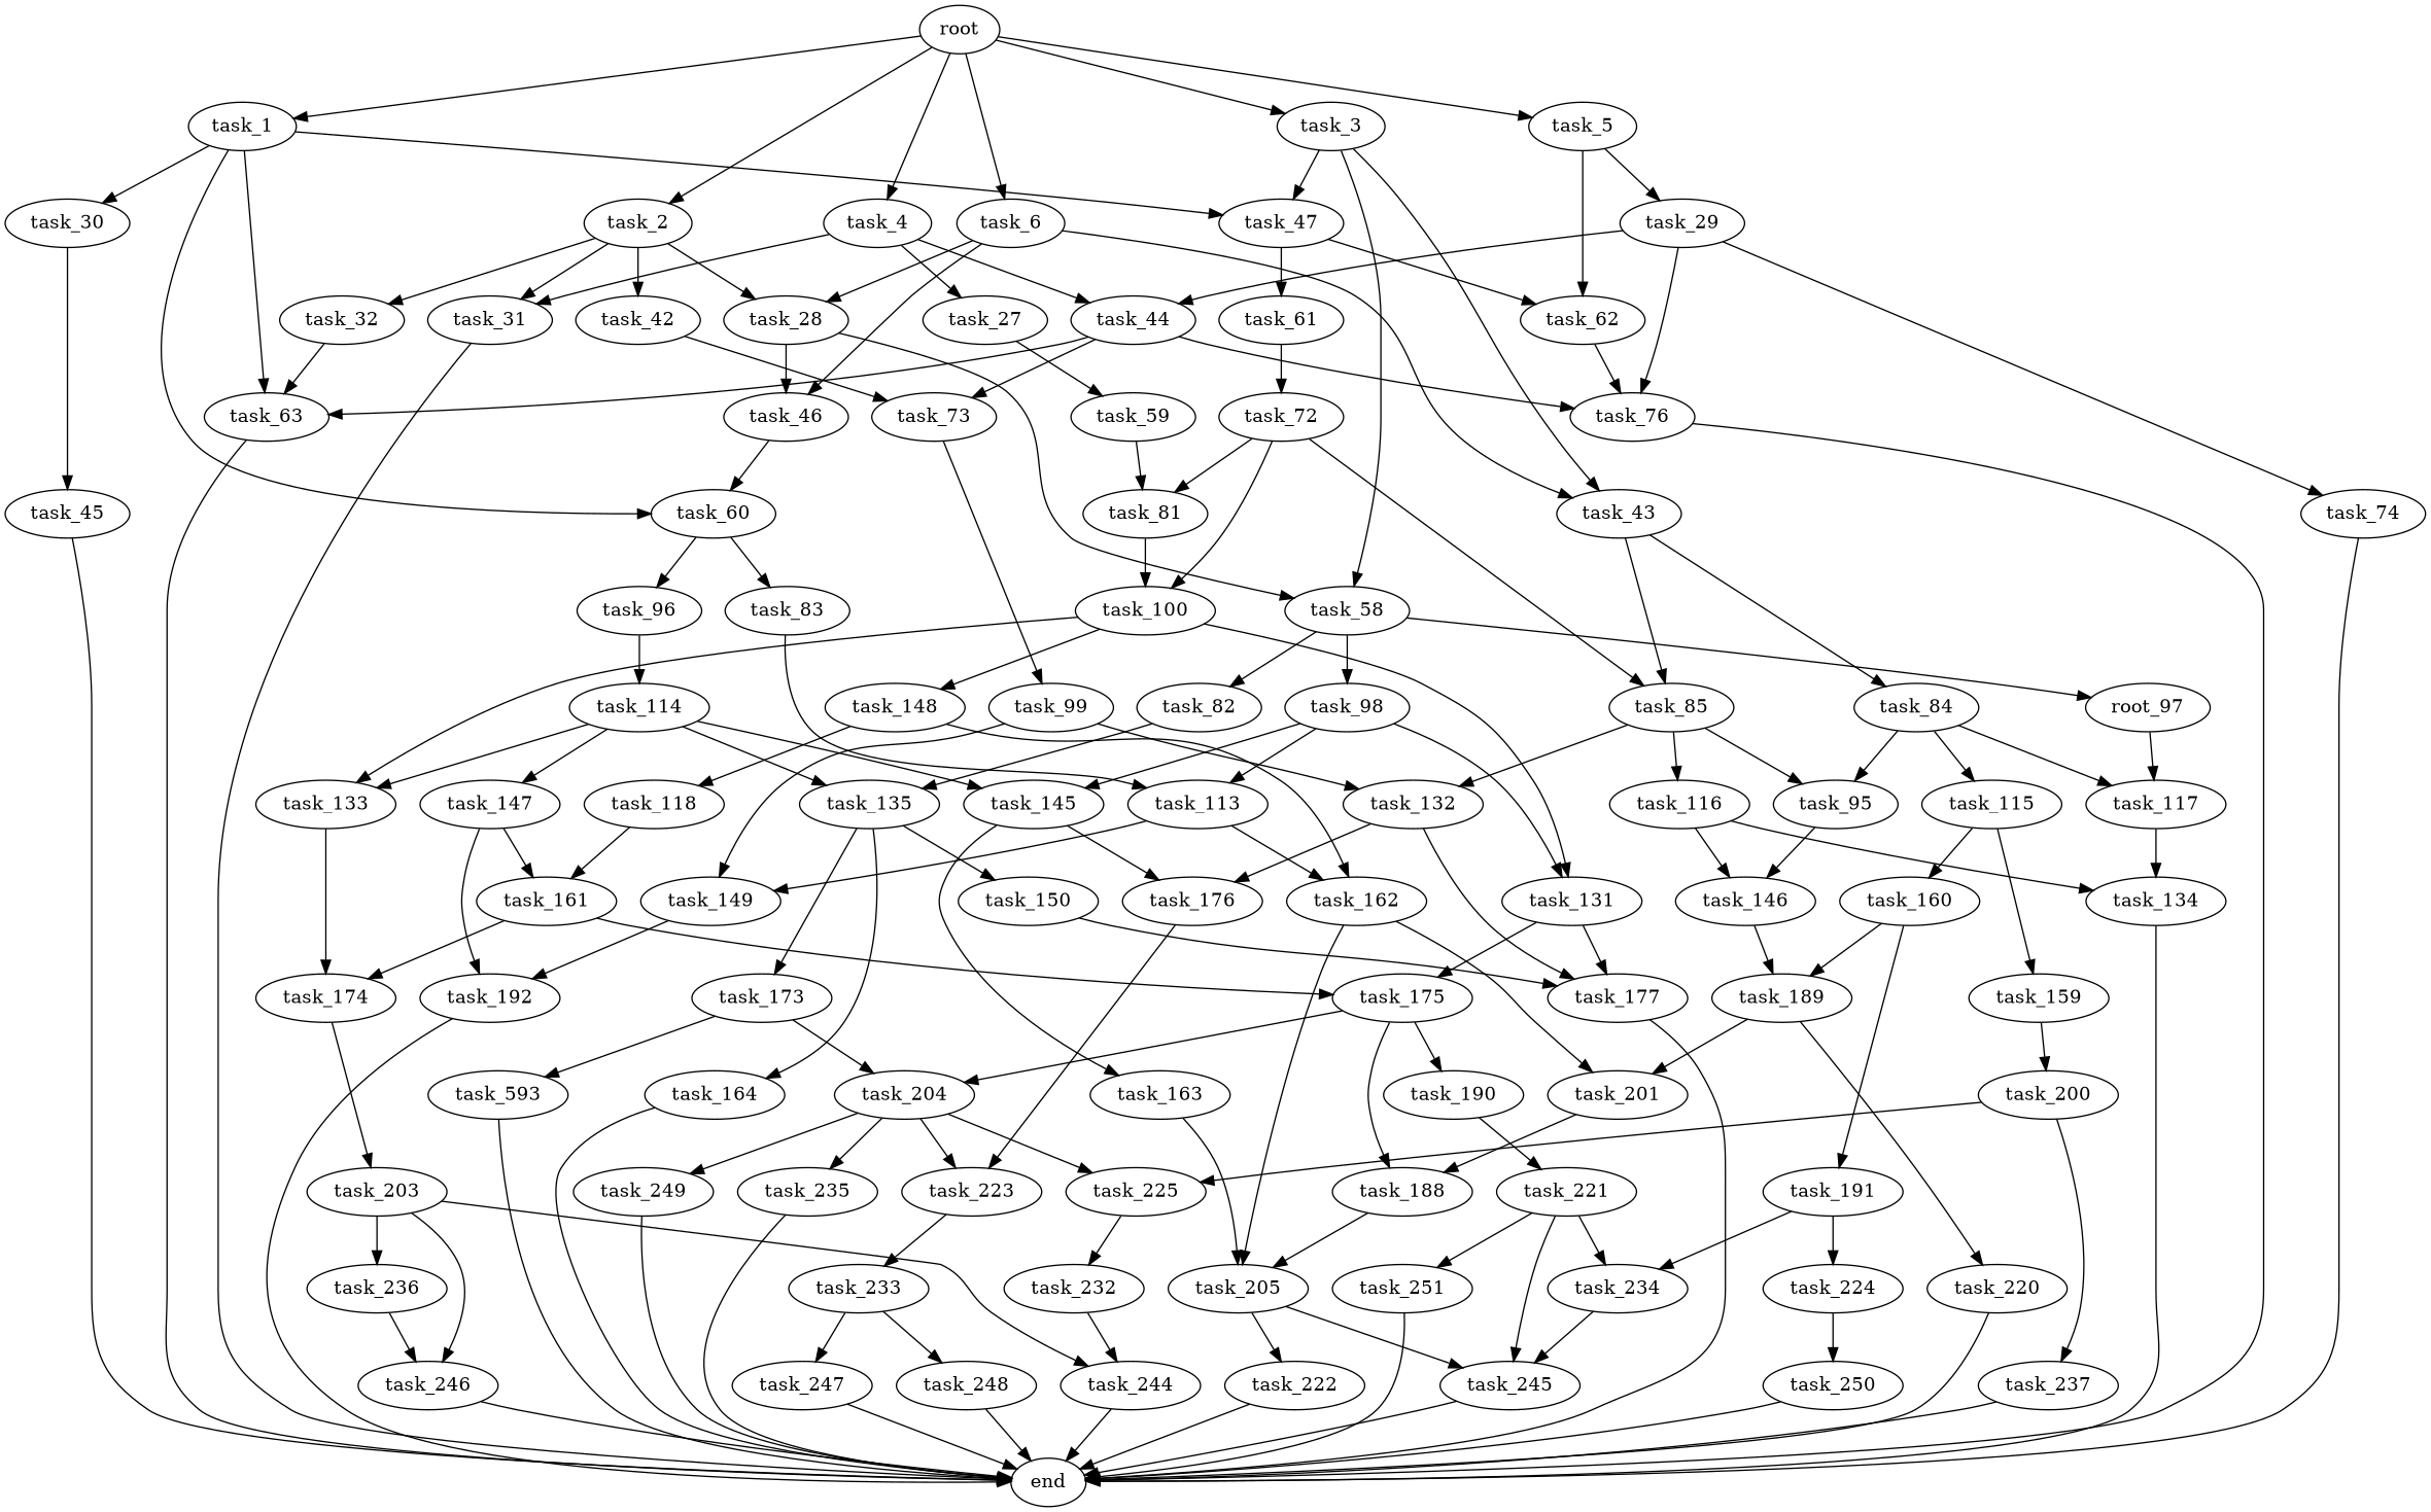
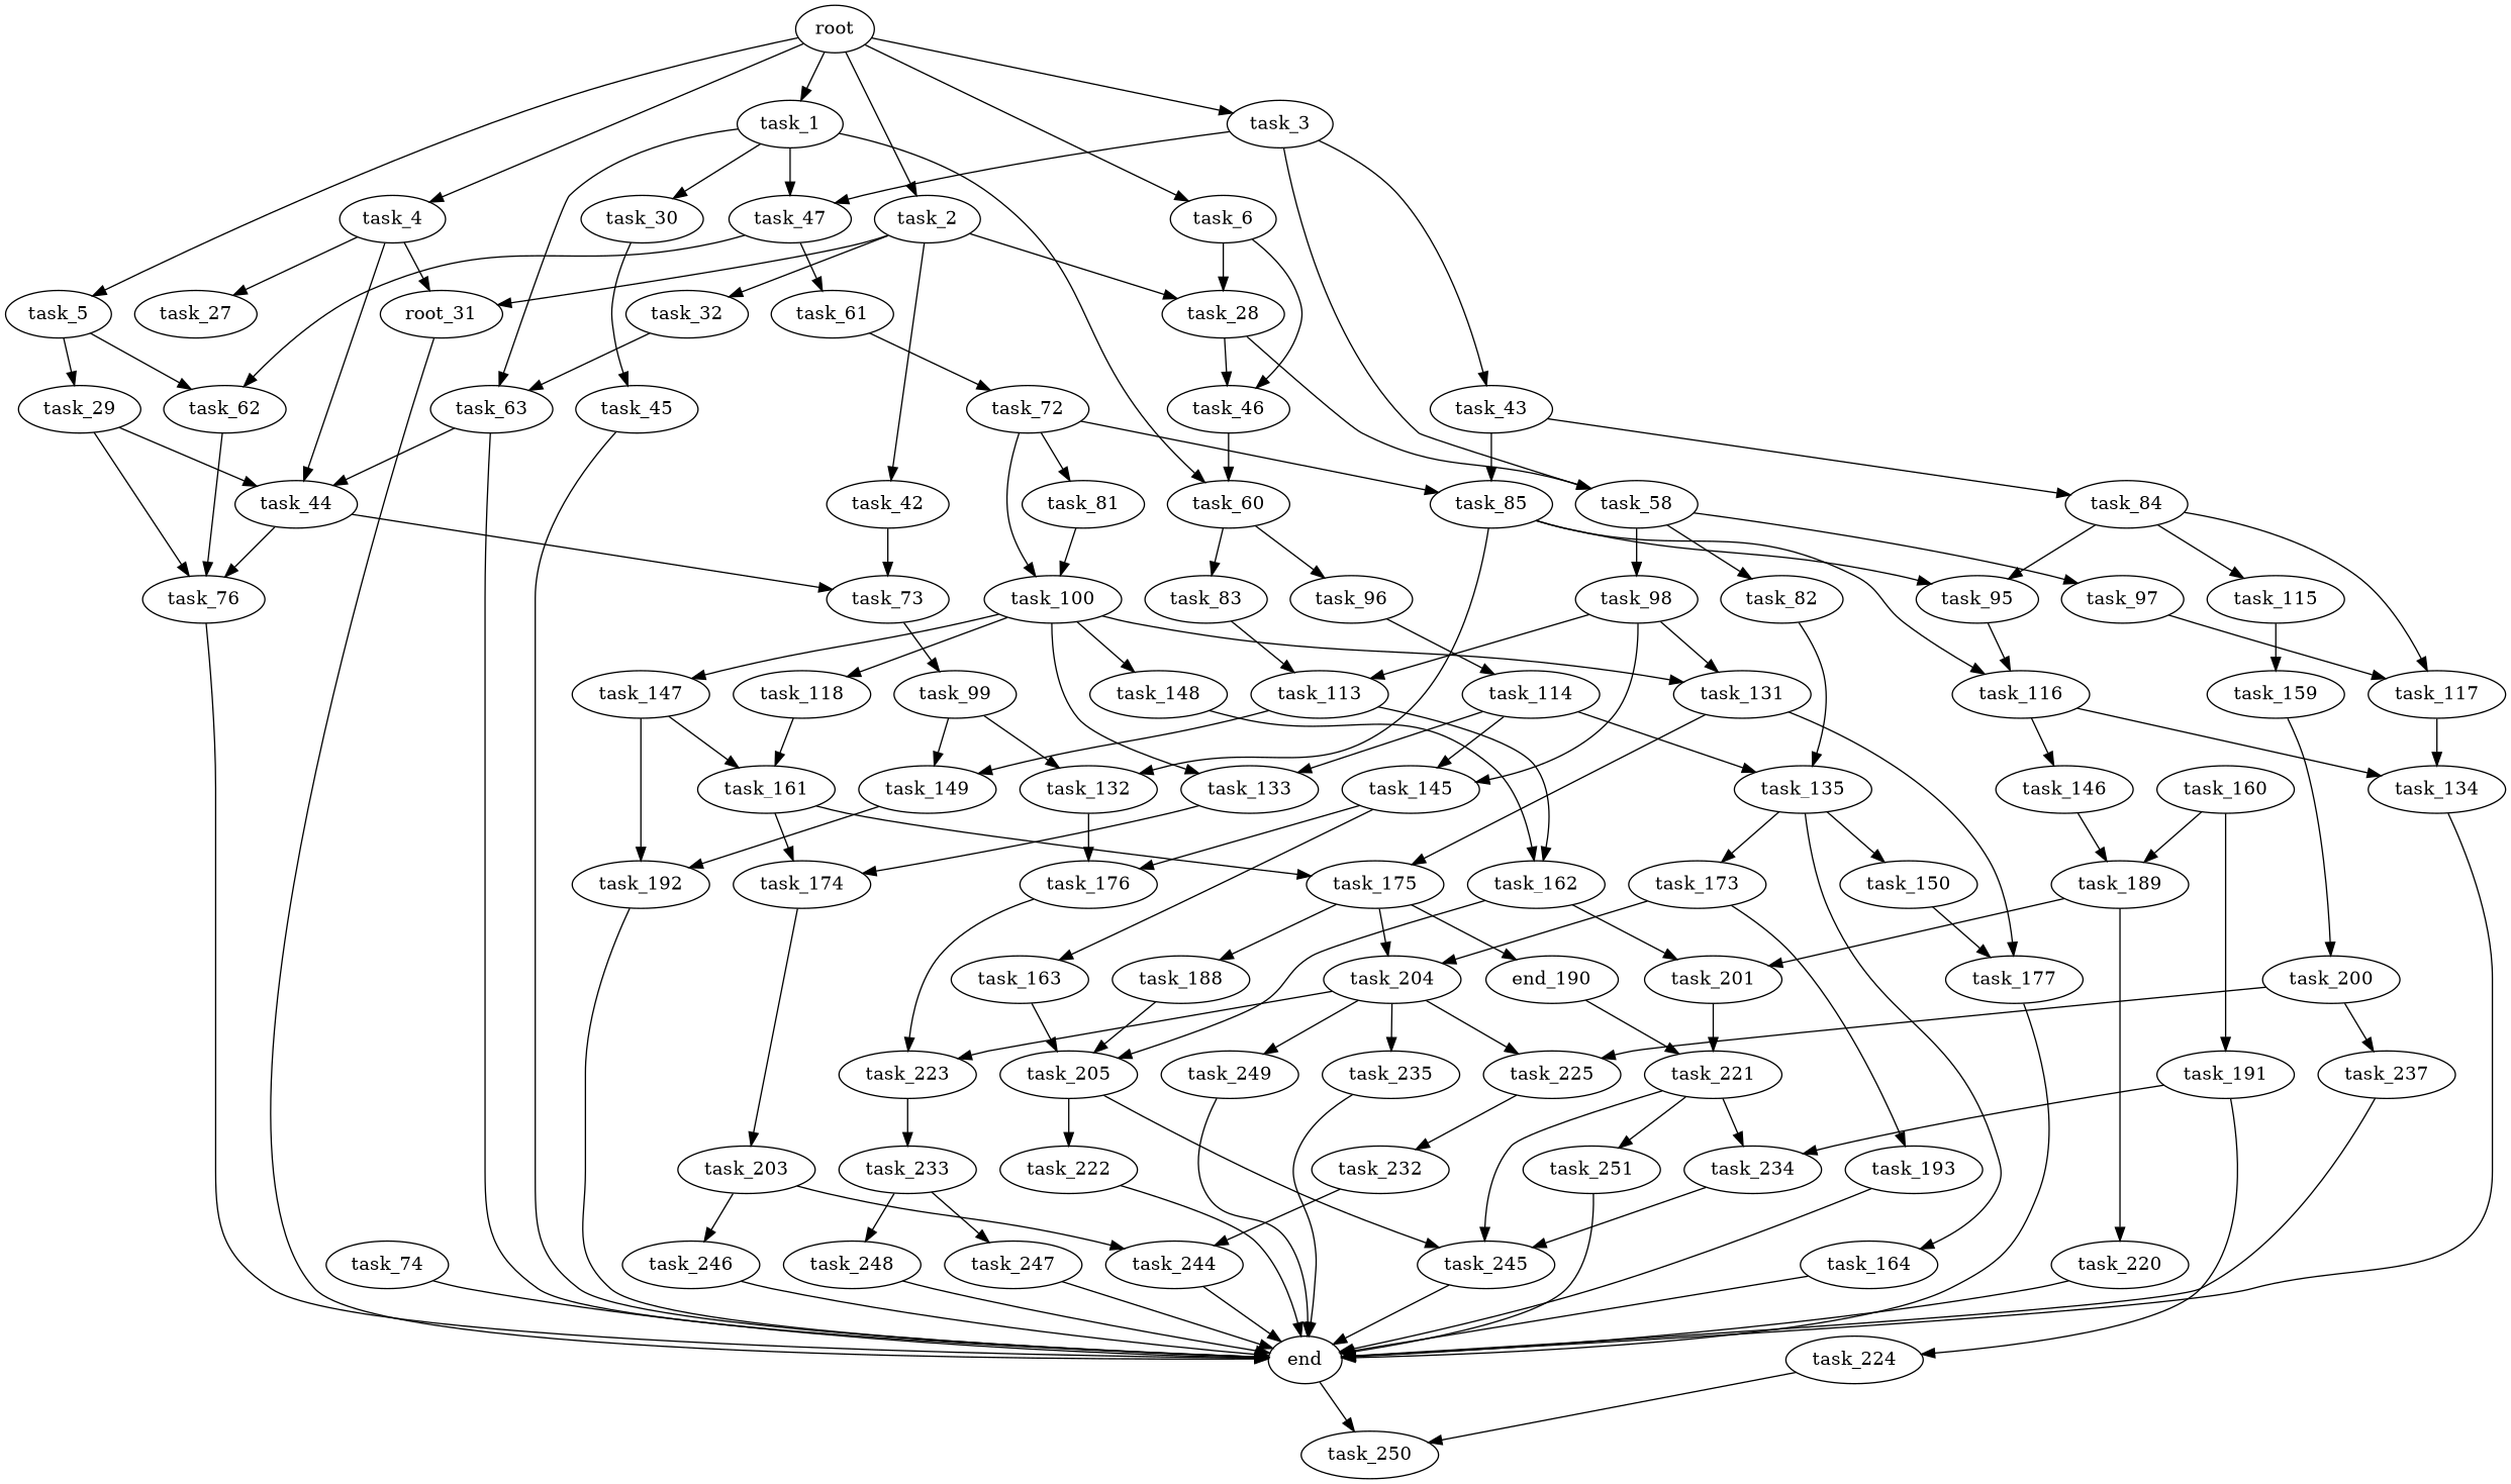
  digraph {
    root
    task_1
    task_2
    task_3
    task_4
    task_5
    task_6
    task_30
    task_47
    task_60
    task_63
    task_28
-   task_31
+   task_31 [label=root_31]
    task_32
    task_42
    task_43
    task_58
    task_27
    task_44
    task_29
    task_62
    task_46
    task_45
    task_61
    task_83
    task_96
    end
    task_73
    task_84
    task_85
    task_82
-   task_97 [label=root_97]
+   task_97
    task_98
-   task_59
    task_76
    task_74
    task_81
    task_99
    task_95
    task_115
    task_117
    task_116
    task_132
    task_72
    task_135
    task_113
    task_131
    task_145
    task_100
    task_114
    task_118
    task_133
    task_148
    task_149
    task_150
    task_164
    task_173
    task_162
    task_159
    task_160
    task_134
    task_146
    task_177
    task_176
    task_147
    task_175
    task_163
    task_192
    task_161
    task_174
    task_201
    task_205
    task_200
    task_189
    task_191
    task_204
    task_188
-   task_190
+   task_190 [label=end_190]
    task_223
    task_203
-   task_193 [label=task_593]
+   task_193
    task_220
    task_225
    task_237
    task_224
    task_234
    task_221
    task_222
    task_245
    task_235
    task_249
-   task_236
    task_244
    task_246
    task_233
    task_251
    task_250
    task_232
    task_247
    task_248
    root -> task_1
    root -> task_2
    root -> task_3
    root -> task_4
    root -> task_5
    root -> task_6
    task_1 -> task_30
    task_1 -> task_47
    task_1 -> task_60
    task_1 -> task_63
    task_2 -> task_28
    task_2 -> task_31
    task_2 -> task_32
    task_2 -> task_42
    task_3 -> task_47
    task_3 -> task_43
    task_3 -> task_58
    task_4 -> task_31
    task_4 -> task_27
    task_4 -> task_44
    task_5 -> task_29
    task_5 -> task_62
    task_6 -> task_28
-   task_6 -> task_43
    task_6 -> task_46
    task_30 -> task_45
    task_47 -> task_62
    task_47 -> task_61
    task_60 -> task_83
    task_60 -> task_96
    task_63 -> end
    task_28 -> task_58
    task_28 -> task_46
    task_31 -> end
    task_32 -> task_63
    task_42 -> task_73
    task_43 -> task_84
    task_43 -> task_85
    task_58 -> task_82
    task_58 -> task_97
    task_58 -> task_98
-   task_27 -> task_59
-   task_44 -> task_63
+   task_63 -> task_44
    task_44 -> task_73
    task_44 -> task_76
    task_29 -> task_44
    task_29 -> task_76
-   task_29 -> task_74
    task_62 -> task_76
    task_46 -> task_60
    task_45 -> end
    task_61 -> task_72
    task_83 -> task_113
    task_96 -> task_114
    task_73 -> task_99
    task_84 -> task_95
    task_84 -> task_115
    task_84 -> task_117
    task_85 -> task_95
    task_85 -> task_116
    task_85 -> task_132
    task_82 -> task_135
    task_97 -> task_117
    task_98 -> task_113
    task_98 -> task_131
    task_98 -> task_145
-   task_59 -> task_81
    task_76 -> end
    task_74 -> end
    task_81 -> task_100
    task_99 -> task_132
    task_99 -> task_149
-   task_95 -> task_146
+   task_95 -> task_116
    task_115 -> task_159
-   task_115 -> task_160
    task_117 -> task_134
    task_116 -> task_134
    task_116 -> task_146
-   task_132 -> task_177
    task_132 -> task_176
    task_72 -> task_85
    task_72 -> task_81
    task_72 -> task_100
    task_135 -> task_150
    task_135 -> task_164
    task_135 -> task_173
    task_113 -> task_149
    task_113 -> task_162
    task_131 -> task_177
    task_131 -> task_175
    task_145 -> task_176
    task_145 -> task_163
    task_100 -> task_131
-   task_148 -> task_118
+   task_100 -> task_118
    task_100 -> task_133
    task_100 -> task_148
    task_114 -> task_135
    task_114 -> task_145
    task_114 -> task_133
-   task_114 -> task_147
+   task_100 -> task_147
    task_118 -> task_161
    task_133 -> task_174
    task_148 -> task_162
    task_149 -> task_192
    task_150 -> task_177
    task_164 -> end
    task_173 -> task_204
    task_173 -> task_193
    task_162 -> task_201
    task_162 -> task_205
    task_159 -> task_200
    task_160 -> task_189
    task_160 -> task_191
    task_134 -> end
    task_146 -> task_189
    task_177 -> end
    task_176 -> task_223
    task_147 -> task_192
    task_147 -> task_161
    task_175 -> task_204
    task_175 -> task_188
    task_175 -> task_190
    task_163 -> task_205
    task_192 -> end
    task_161 -> task_175
    task_161 -> task_174
    task_174 -> task_203
-   task_201 -> task_188
+   task_201 -> task_221
    task_205 -> task_222
    task_205 -> task_245
    task_200 -> task_225
    task_200 -> task_237
    task_189 -> task_201
    task_189 -> task_220
    task_191 -> task_224
    task_191 -> task_234
    task_204 -> task_223
    task_204 -> task_225
    task_204 -> task_235
    task_204 -> task_249
    task_188 -> task_205
    task_190 -> task_221
    task_223 -> task_233
-   task_203 -> task_236
    task_203 -> task_244
    task_203 -> task_246
    task_193 -> end
    task_220 -> end
    task_225 -> task_232
    task_237 -> end
    task_224 -> task_250
    task_234 -> task_245
    task_221 -> task_234
    task_221 -> task_245
    task_221 -> task_251
    task_222 -> end
    task_245 -> end
    task_235 -> end
    task_249 -> end
-   task_236 -> task_246
    task_244 -> end
    task_246 -> end
    task_233 -> task_247
    task_233 -> task_248
    task_251 -> end
-   task_250 -> end
+   end -> task_250
    task_232 -> task_244
    task_247 -> end
    task_248 -> end
  }
